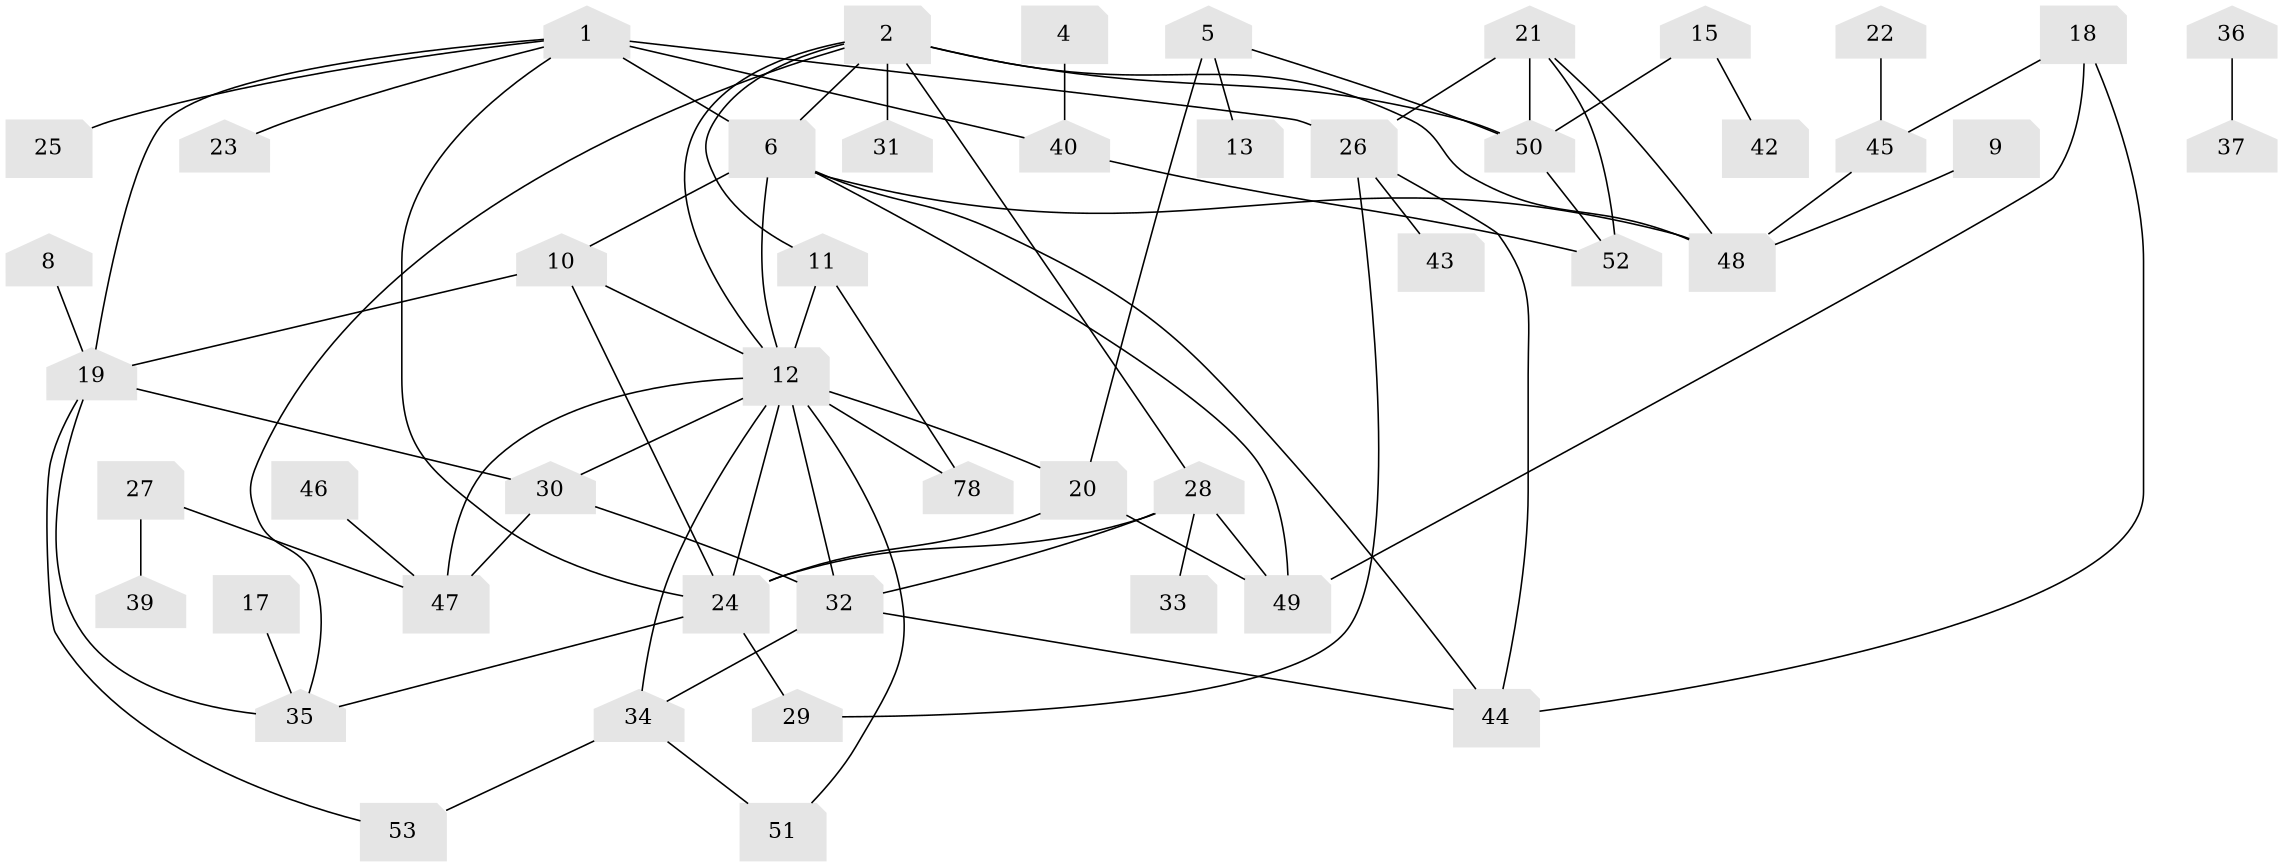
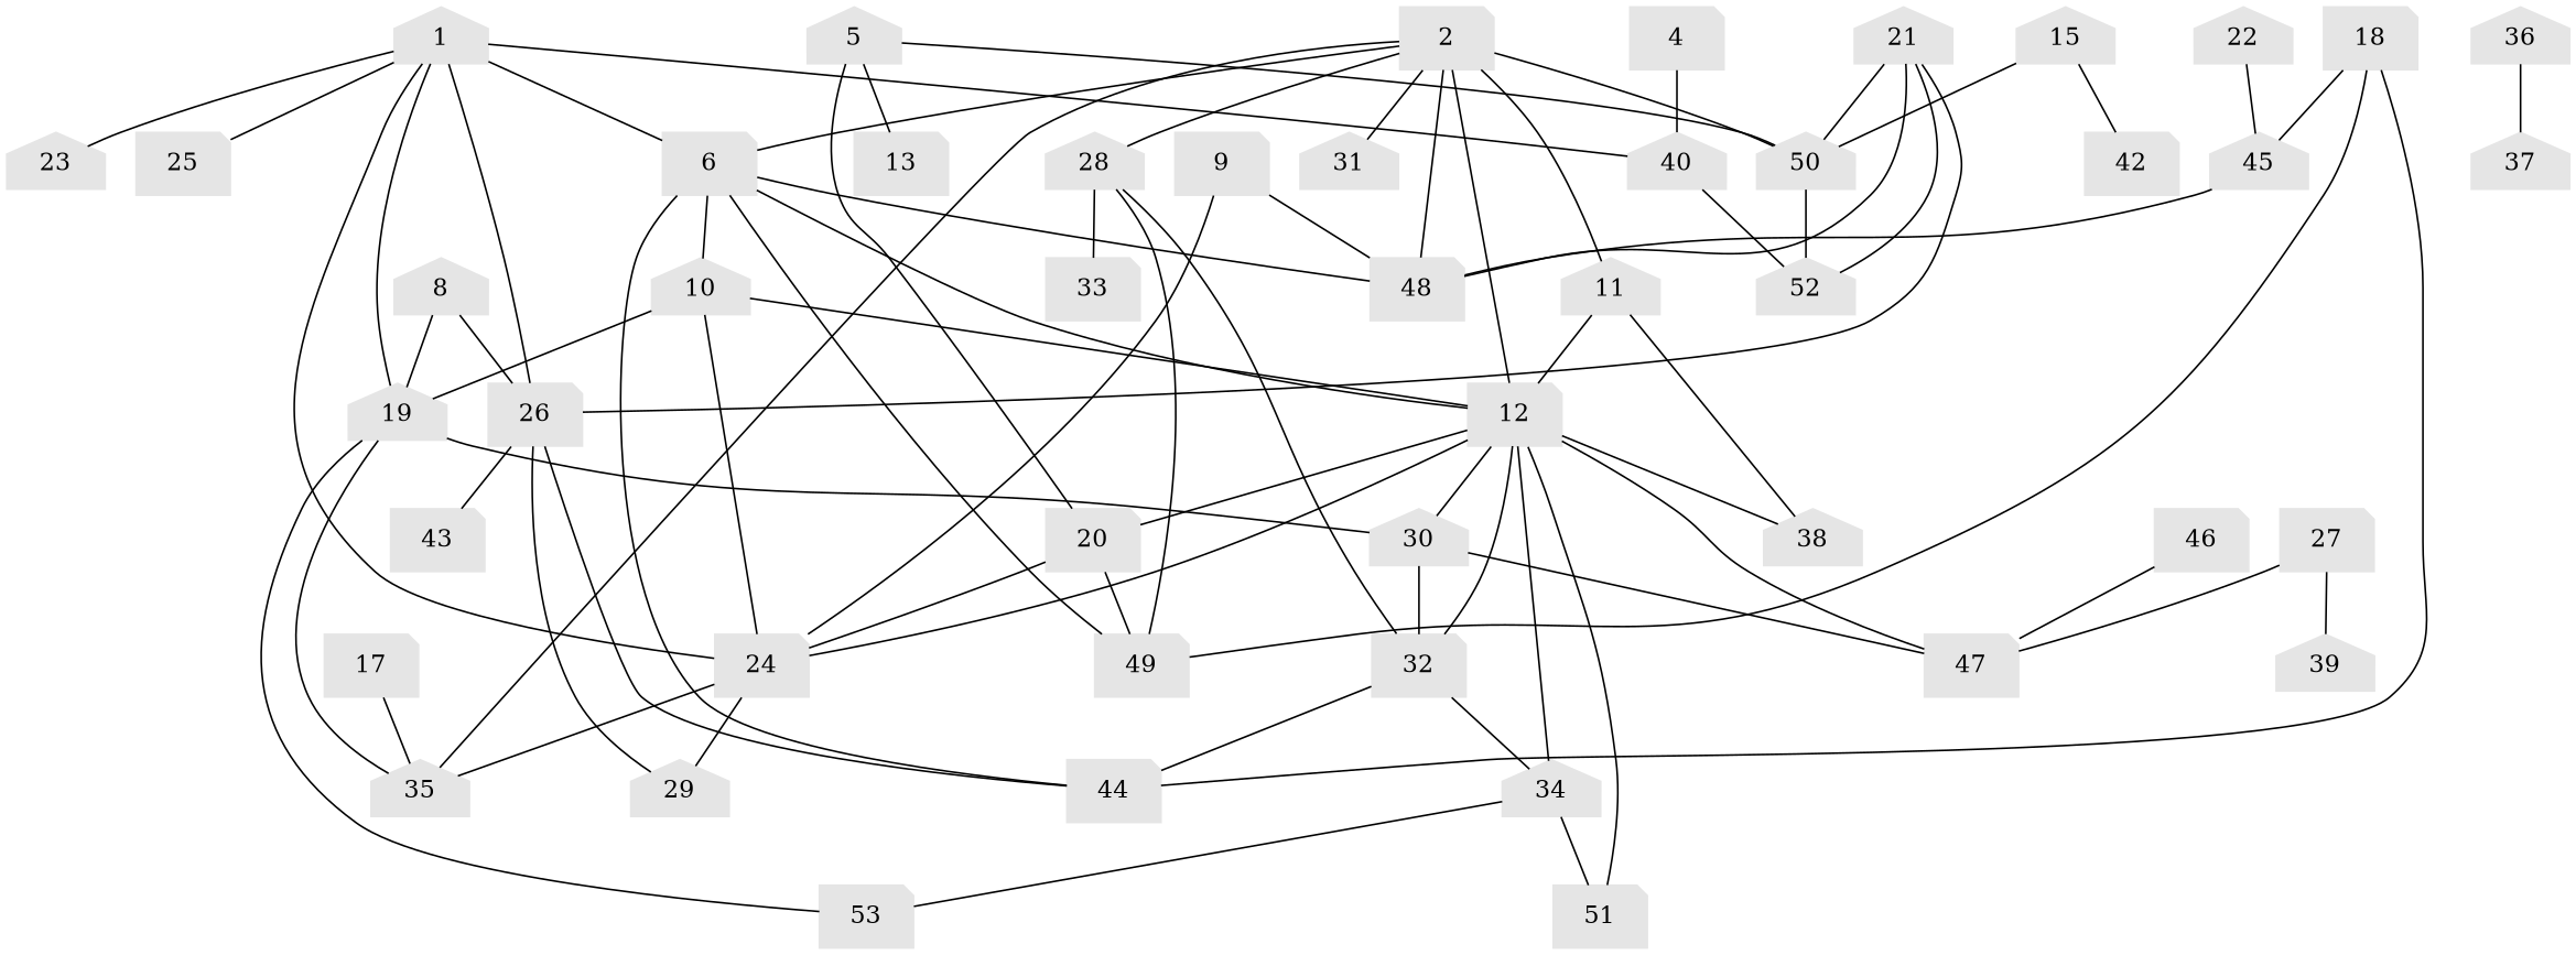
  graph {
    node [color=gray90 shape=note style=filled]
    edge [weight=1.0]
    6
    1 [shape=house]
    19 [shape=house]
    23 [shape=house]
    24
    25
    26
    40 [shape=house]
    12
    48
    10 [shape=house]
    44
    49
    35 [shape=house]
    30 [shape=house]
    53
    29 [shape=house]
    43
    52 [shape=house]
    2
    11 [shape=house]
    28 [shape=house]
    31 [shape=house]
    50 [shape=house]
-   38 [shape=house label=78]
+   38 [shape=house]
    20
    32
    34 [shape=house]
    47
    51
    33
    4
    5 [shape=house]
    13
    8 [shape=house]
    9
    15 [shape=house]
    42
    17
    18
    45 [shape=house]
    21 [shape=house]
    22 [shape=house]
    27
    39 [shape=house]
    36 [shape=house]
    37 [shape=house]
    46
    6 -- 12
    6 -- 48
    6 -- 10
    6 -- 44
    6 -- 49
    1 -- 6 [weight=2.0]
    1 -- 19
    1 -- 23
    1 -- 24
    1 -- 25
    1 -- 26
    1 -- 40
    19 -- 35
    19 -- 30
    19 -- 53
    24 -- 35
    24 -- 29
    26 -- 44
    26 -- 29
    26 -- 43
    40 -- 52
    12 -- 24
    12 -- 30
    12 -- 38
    12 -- 20 [weight=2.0]
    12 -- 32
    12 -- 34 [weight=2.0]
    12 -- 47
    12 -- 51
    10 -- 19
    10 -- 24 [weight=2.0]
    10 -- 12
    30 -- 32
    30 -- 47
    2 -- 6 [weight=2.0]
    2 -- 12
    2 -- 48
    2 -- 35
    2 -- 11 [weight=2.0]
    2 -- 28 [weight=2.0]
    2 -- 31
    2 -- 50 [weight=3.0]
    11 -- 12
    11 -- 38
    28 -- 49
    28 -- 32
    28 -- 33
    50 -- 52
    20 -- 24
    20 -- 49
    32 -- 44
    32 -- 34
    34 -- 53
    34 -- 51
    4 -- 40
    5 -- 50
    5 -- 20 [weight=2.0]
    5 -- 13
    8 -- 19
-   28 -- 24
+   8 -- 26
+   9 -- 24
    9 -- 48
    15 -- 50
    15 -- 42
    17 -- 35
    18 -- 44
    18 -- 49
    18 -- 45
    45 -- 48
    21 -- 26
    21 -- 48
    21 -- 52
    21 -- 50 [weight=2.0]
    22 -- 45
    27 -- 47
    27 -- 39
    36 -- 37
    46 -- 47
  }
